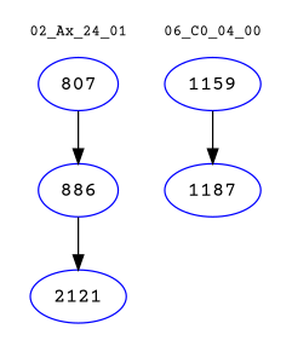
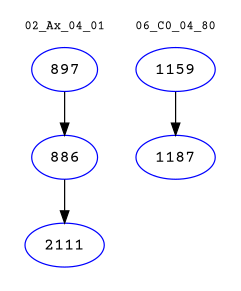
  digraph {
    fontname="Courier Prime"
    node [color=blue fontname="Courier Prime"]
    edge [color=black fontname="Courier Prime"]
    n1 [label=886]
-   n2 [label=2121]
-   n3 [label=807]
+   n2 [label=2111]
+   n3 [label=897]
    n4 [label=1159]
    n5 [label=1187]
    subgraph cluster_1 {
      color=white
      fontsize=10
-     label="02_Ax_24_01"
+     label="02_Ax_04_01"
      n1
      n2
      n3
    }
    subgraph cluster_2 {
      color=white
      fontsize=10
-     label="06_C0_04_00"
+     label="06_C0_04_80"
      n4
      n5
    }
    n1 -> n2
    n3 -> n1
    n4 -> n5
  }
